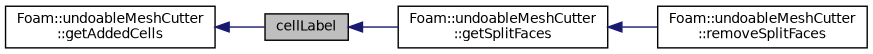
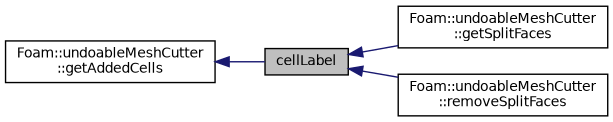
  digraph {
    rankdir=LR
    node [color=black fontname=Helvetica fontsize=10 shape=record]
    edge [color=midnightblue dir=back fontname=Helvetica fontsize=10 labelfontname=Helvetica labelfontsize=10 style=solid]
    n1 [fillcolor=grey75 fontcolor=black height=0.2 label=cellLabel style=filled width=0.4]
    n2 [height=0.2 label="Foam::undoableMeshCutter\l::getSplitFaces" width=0.4]
    n3 [height=0.2 label="Foam::undoableMeshCutter\l::removeSplitFaces" width=0.4]
    n4 [height=0.2 label="Foam::undoableMeshCutter\l::getAddedCells" width=0.4]
    n1 -> n2
-   n2 -> n3
+   n1 -> n3
    n4 -> n1
  }
